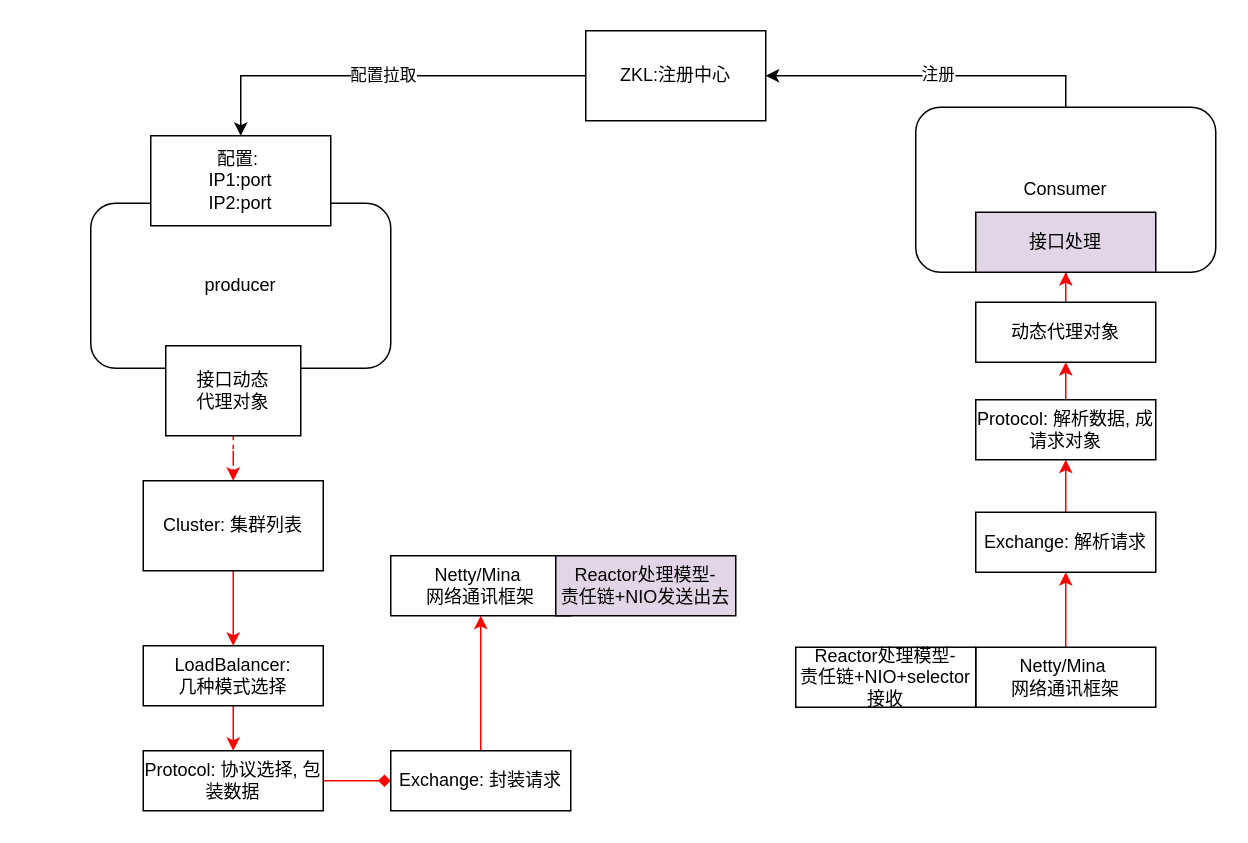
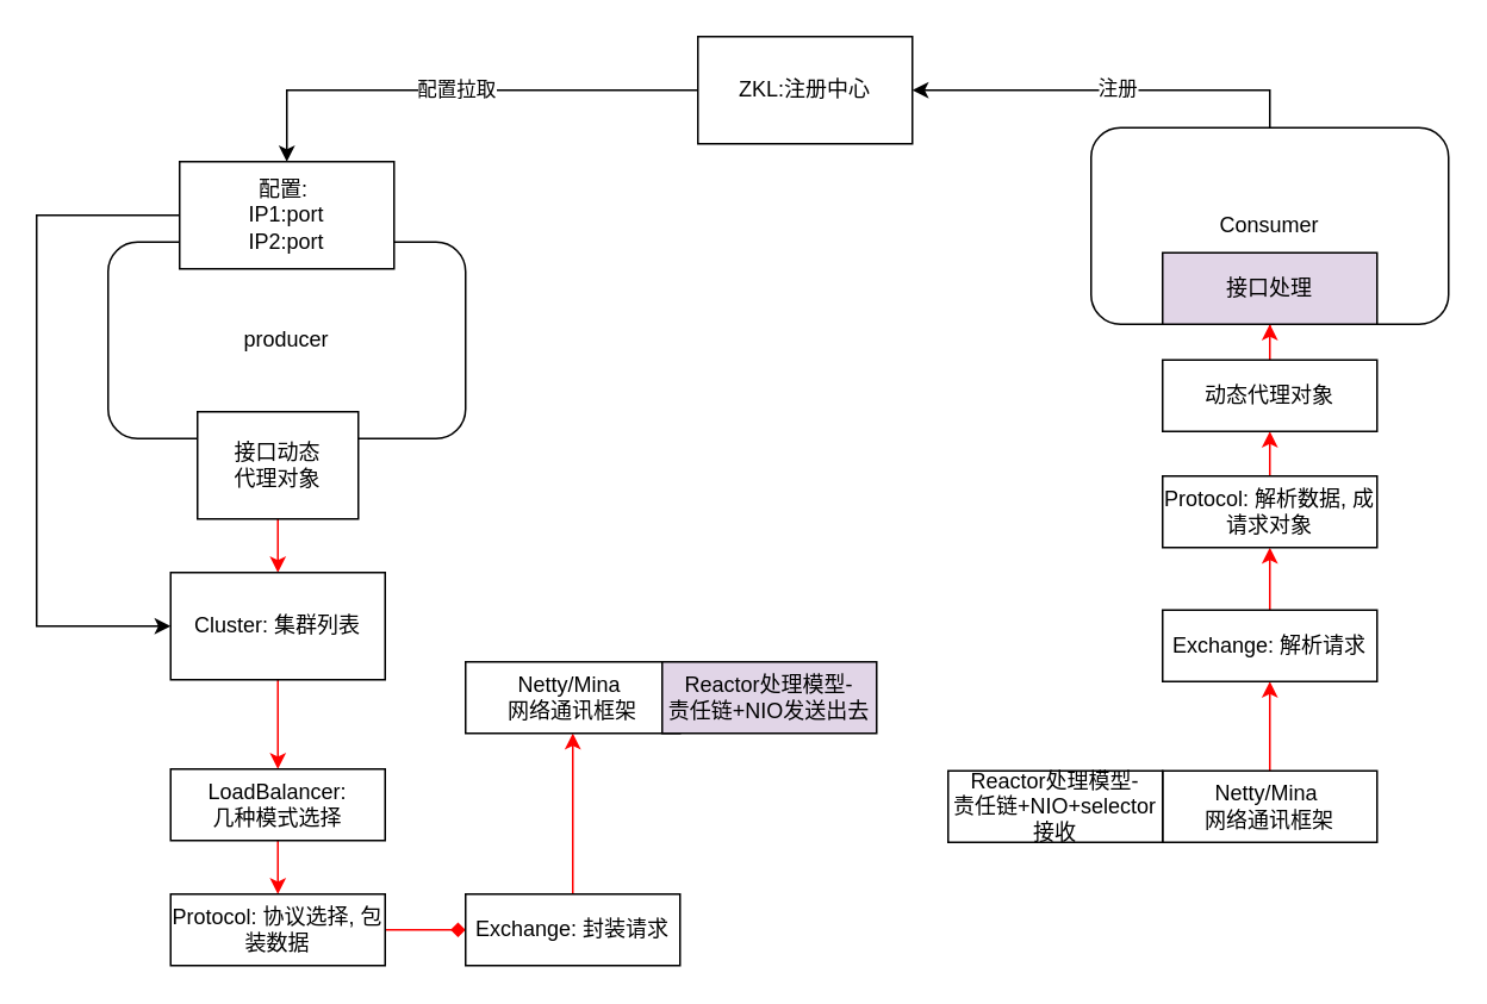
  <mxCell id="0" />
  <mxCell id="1" parent="0" />
  <mxCell id="2" style="edgeStyle=orthogonalEdgeStyle;rounded=0;orthogonalLoop=1;jettySize=auto;html=1;exitX=0.5;exitY=0;exitDx=0;exitDy=0;" parent="1" source="4" target="6" edge="1"><mxGeometry relative="1" as="geometry" /></mxCell>
  <mxCell id="3" value="注册" style="edgeLabel;html=1;align=center;verticalAlign=middle;resizable=0;points=[];" parent="2" vertex="1" connectable="0"><mxGeometry x="-0.028" y="-2" relative="1" as="geometry"><mxPoint as="offset" /></mxGeometry></mxCell>
  <mxCell id="4" value="Consumer" style="rounded=1;whiteSpace=wrap;html=1;" parent="1" vertex="1"><mxGeometry x="610" y="71" width="200" height="110" as="geometry" /></mxCell>
  <mxCell id="5" value="配置拉取" style="edgeStyle=orthogonalEdgeStyle;rounded=0;orthogonalLoop=1;jettySize=auto;html=1;" parent="1" source="6" target="9" edge="1"><mxGeometry relative="1" as="geometry" /></mxCell>
  <mxCell id="6" value="ZKL:注册中心" style="rounded=0;whiteSpace=wrap;html=1;" parent="1" vertex="1"><mxGeometry x="390" y="20" width="120" height="60" as="geometry" /></mxCell>
  <mxCell id="7" value="producer" style="rounded=1;whiteSpace=wrap;html=1;" parent="1" vertex="1"><mxGeometry x="60" y="135" width="200" height="110" as="geometry" /></mxCell>
+ <mxCell id="8" style="edgeStyle=orthogonalEdgeStyle;rounded=0;orthogonalLoop=1;jettySize=auto;html=1;exitX=0;exitY=0.5;exitDx=0;exitDy=0;entryX=0;entryY=0.5;entryDx=0;entryDy=0;" parent="1" source="9" target="13" edge="1"><mxGeometry relative="1" as="geometry"><Array as="points"><mxPoint x="20" y="120" /><mxPoint x="20" y="350" /></Array></mxGeometry></mxCell>
  <mxCell id="9" value="配置:&amp;nbsp;&lt;br&gt;IP1:port&lt;br&gt;IP2:port" style="rounded=0;whiteSpace=wrap;html=1;" parent="1" vertex="1"><mxGeometry x="100" y="90" width="120" height="60" as="geometry" /></mxCell>
- <mxCell id="10" style="edgeStyle=orthogonalEdgeStyle;rounded=0;orthogonalLoop=1;jettySize=auto;html=1;strokeColor=#FF0000;dashed=1;" parent="1" source="11" target="13" edge="1"><mxGeometry relative="1" as="geometry" /></mxCell>
+ <mxCell id="10" style="edgeStyle=orthogonalEdgeStyle;rounded=0;orthogonalLoop=1;jettySize=auto;html=1;strokeColor=#FF0000;" parent="1" source="11" target="13" edge="1"><mxGeometry relative="1" as="geometry" /></mxCell>
  <mxCell id="11" value="接口动态&lt;br&gt;代理对象" style="rounded=0;whiteSpace=wrap;html=1;" parent="1" vertex="1"><mxGeometry x="110" y="230" width="90" height="60" as="geometry" /></mxCell>
  <mxCell id="12" style="edgeStyle=orthogonalEdgeStyle;rounded=0;orthogonalLoop=1;jettySize=auto;html=1;entryX=0.5;entryY=0;entryDx=0;entryDy=0;strokeColor=#FF0000;" parent="1" source="13" target="15" edge="1"><mxGeometry relative="1" as="geometry" /></mxCell>
  <mxCell id="13" value="Cluster: 集群列表" style="rounded=0;whiteSpace=wrap;html=1;" parent="1" vertex="1"><mxGeometry x="95" y="320" width="120" height="60" as="geometry" /></mxCell>
  <mxCell id="14" style="edgeStyle=orthogonalEdgeStyle;rounded=0;orthogonalLoop=1;jettySize=auto;html=1;strokeColor=#FF0000;" parent="1" source="15" target="17" edge="1"><mxGeometry relative="1" as="geometry" /></mxCell>
  <mxCell id="15" value="LoadBalancer: &lt;br&gt;几种模式选择" style="rounded=0;whiteSpace=wrap;html=1;" parent="1" vertex="1"><mxGeometry x="95" y="430" width="120" height="40" as="geometry" /></mxCell>
  <mxCell id="16" style="edgeStyle=orthogonalEdgeStyle;rounded=0;orthogonalLoop=1;jettySize=auto;html=1;strokeColor=#FF0000;endArrow=diamond;" parent="1" source="17" target="19" edge="1"><mxGeometry relative="1" as="geometry" /></mxCell>
  <mxCell id="17" value="Protocol: 协议选择, 包装数据" style="rounded=0;whiteSpace=wrap;html=1;" parent="1" vertex="1"><mxGeometry x="95" y="500" width="120" height="40" as="geometry" /></mxCell>
  <mxCell id="18" style="edgeStyle=orthogonalEdgeStyle;rounded=0;orthogonalLoop=1;jettySize=auto;html=1;strokeColor=#FF0000;" parent="1" source="19" target="20" edge="1"><mxGeometry relative="1" as="geometry" /></mxCell>
  <mxCell id="19" value="Exchange: 封装请求" style="rounded=0;whiteSpace=wrap;html=1;" parent="1" vertex="1"><mxGeometry x="260" y="500" width="120" height="40" as="geometry" /></mxCell>
  <mxCell id="20" value="Netty/Mina&amp;nbsp;&lt;br&gt;网络通讯框架" style="rounded=0;whiteSpace=wrap;html=1;" parent="1" vertex="1"><mxGeometry x="260" y="370" width="120" height="40" as="geometry" /></mxCell>
  <mxCell id="21" value="Reactor处理模型-&lt;br&gt;责任链+NIO发送出去" style="rounded=0;whiteSpace=wrap;html=1;fillColor=#e1d5e7;" parent="1" vertex="1"><mxGeometry x="370" y="370" width="120" height="40" as="geometry" /></mxCell>
  <mxCell id="22" style="edgeStyle=orthogonalEdgeStyle;rounded=0;orthogonalLoop=1;jettySize=auto;html=1;strokeColor=#FF0000;" parent="1" source="23" target="26" edge="1"><mxGeometry relative="1" as="geometry" /></mxCell>
  <mxCell id="23" value="Netty/Mina&amp;nbsp;&lt;br&gt;网络通讯框架" style="rounded=0;whiteSpace=wrap;html=1;" parent="1" vertex="1"><mxGeometry x="650" y="431" width="120" height="40" as="geometry" /></mxCell>
  <mxCell id="24" value="Reactor处理模型-&lt;br&gt;责任链+NIO+selector接收" style="rounded=0;whiteSpace=wrap;html=1;" parent="1" vertex="1"><mxGeometry x="530" y="431" width="120" height="40" as="geometry" /></mxCell>
  <mxCell id="25" style="edgeStyle=orthogonalEdgeStyle;rounded=0;orthogonalLoop=1;jettySize=auto;html=1;strokeColor=#FF0000;" parent="1" source="26" target="28" edge="1"><mxGeometry relative="1" as="geometry" /></mxCell>
  <mxCell id="26" value="Exchange: 解析请求" style="rounded=0;whiteSpace=wrap;html=1;" parent="1" vertex="1"><mxGeometry x="650" y="341" width="120" height="40" as="geometry" /></mxCell>
  <mxCell id="27" style="edgeStyle=orthogonalEdgeStyle;rounded=0;orthogonalLoop=1;jettySize=auto;html=1;strokeColor=#FF0000;" parent="1" source="28" target="30" edge="1"><mxGeometry relative="1" as="geometry" /></mxCell>
  <mxCell id="28" value="Protocol: 解析数据, 成请求对象" style="rounded=0;whiteSpace=wrap;html=1;" parent="1" vertex="1"><mxGeometry x="650" y="266" width="120" height="40" as="geometry" /></mxCell>
  <mxCell id="29" style="edgeStyle=orthogonalEdgeStyle;rounded=0;orthogonalLoop=1;jettySize=auto;html=1;exitX=0.5;exitY=0;exitDx=0;exitDy=0;strokeColor=#FF0000;" parent="1" source="30" target="31" edge="1"><mxGeometry relative="1" as="geometry" /></mxCell>
  <mxCell id="30" value="动态代理对象" style="rounded=0;whiteSpace=wrap;html=1;" parent="1" vertex="1"><mxGeometry x="650" y="201" width="120" height="40" as="geometry" /></mxCell>
  <mxCell id="31" value="接口处理" style="rounded=0;whiteSpace=wrap;html=1;fillColor=#e1d5e7;" parent="1" vertex="1"><mxGeometry x="650" y="141" width="120" height="40" as="geometry" /></mxCell>
